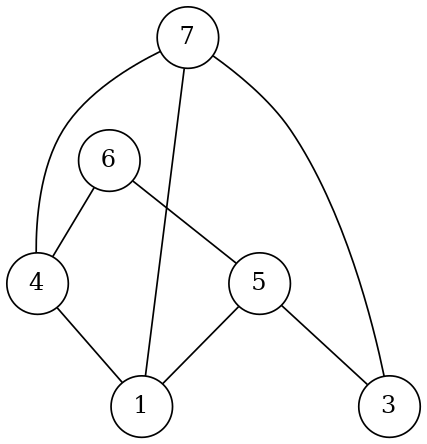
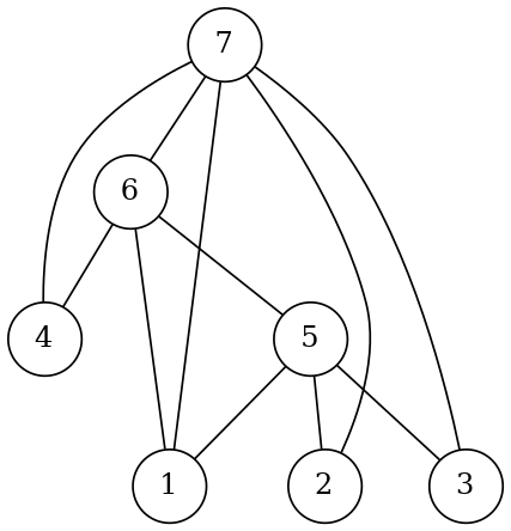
  graph {
    node [shape=circle]
    5
    1
+   2
    3
    6
    4
    7
    5 -- 1
+   5 -- 2
    5 -- 3
    6 -- 5
-   4 -- 1
+   6 -- 1
    6 -- 4
    7 -- 1
+   7 -- 2
    7 -- 3
+   7 -- 6
    7 -- 4
  }
